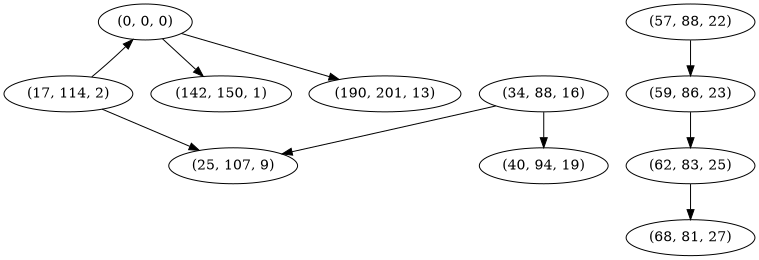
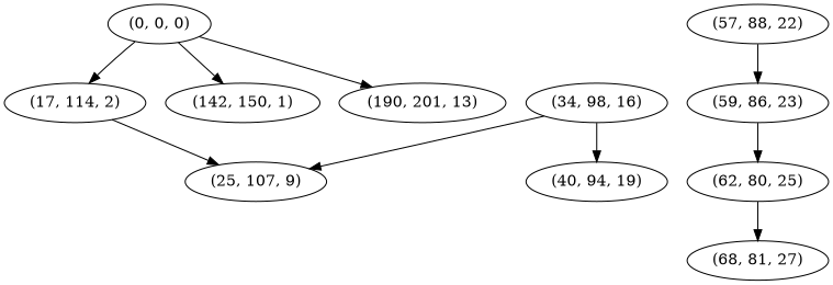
  digraph {
    "(0, 0, 0)"
    "(17, 114, 2)"
    "(142, 150, 1)"
    "(190, 201, 13)"
    "(25, 107, 9)"
-   "(34, 98, 16)" [label="(34, 88, 16)"]
+   "(34, 98, 16)"
    "(40, 94, 19)"
    "(57, 88, 22)"
    "(59, 86, 23)"
-   "(62, 83, 25)"
+   "(62, 83, 25)" [label="(62, 80, 25)"]
    "(68, 81, 27)"
-   "(17, 114, 2)" -> "(0, 0, 0)"
+   "(0, 0, 0)" -> "(17, 114, 2)"
    "(0, 0, 0)" -> "(142, 150, 1)"
    "(0, 0, 0)" -> "(190, 201, 13)"
    "(17, 114, 2)" -> "(25, 107, 9)"
    "(34, 98, 16)" -> "(25, 107, 9)"
    "(34, 98, 16)" -> "(40, 94, 19)"
    "(57, 88, 22)" -> "(59, 86, 23)"
    "(59, 86, 23)" -> "(62, 83, 25)"
    "(62, 83, 25)" -> "(68, 81, 27)"
  }
